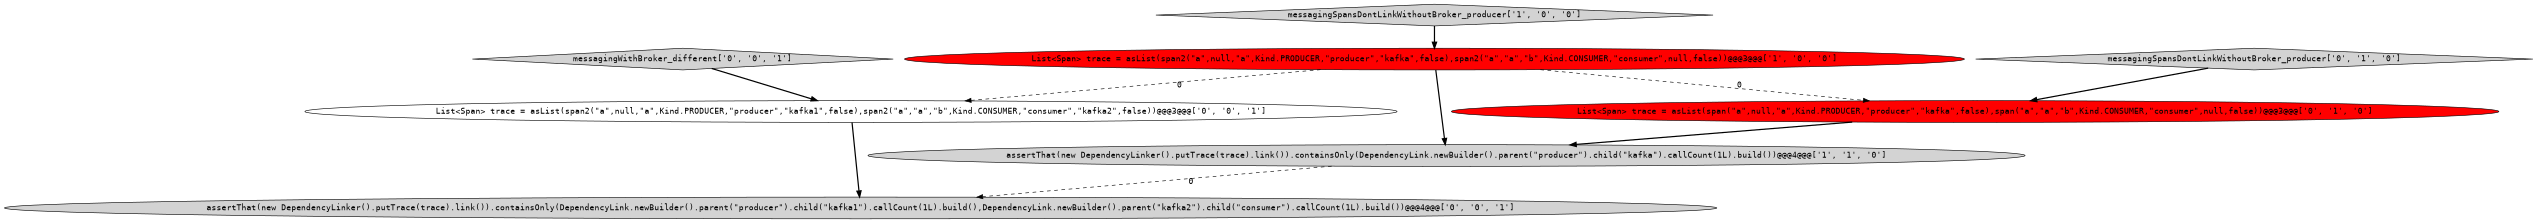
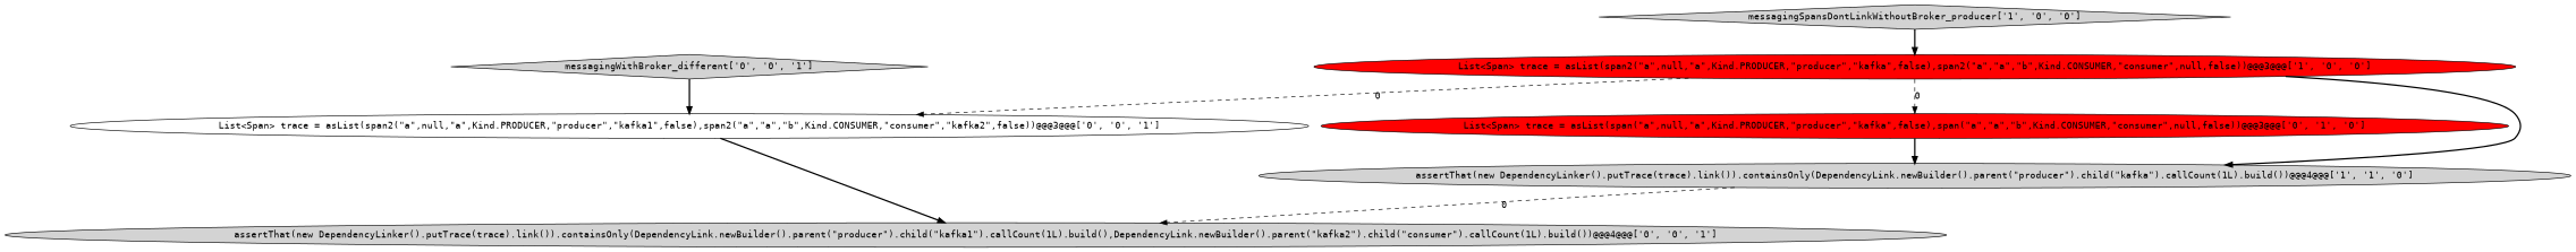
  digraph {
    fontname="DejaVu Sans Mono"
    node [fillcolor=lightgray shape=ellipse style=filled fontname="DejaVu Sans Mono"]
    edge [style=bold fontname="DejaVu Sans Mono"]
    n1 [fillcolor=red label="List<Span> trace = asList(span2(\"a\",null,\"a\",Kind.PRODUCER,\"producer\",\"kafka\",false),span2(\"a\",\"a\",\"b\",Kind.CONSUMER,\"consumer\",null,false))@@@3@@@['1', '0', '0']"]
    n2 [fillcolor=red label="List<Span> trace = asList(span(\"a\",null,\"a\",Kind.PRODUCER,\"producer\",\"kafka\",false),span(\"a\",\"a\",\"b\",Kind.CONSUMER,\"consumer\",null,false))@@@3@@@['0', '1', '0']"]
    n3 [fillcolor=white label="List<Span> trace = asList(span2(\"a\",null,\"a\",Kind.PRODUCER,\"producer\",\"kafka1\",false),span2(\"a\",\"a\",\"b\",Kind.CONSUMER,\"consumer\",\"kafka2\",false))@@@3@@@['0', '0', '1']"]
    n4 [label="assertThat(new DependencyLinker().putTrace(trace).link()).containsOnly(DependencyLink.newBuilder().parent(\"producer\").child(\"kafka\").callCount(1L).build())@@@4@@@['1', '1', '0']"]
    n5 [label="assertThat(new DependencyLinker().putTrace(trace).link()).containsOnly(DependencyLink.newBuilder().parent(\"producer\").child(\"kafka1\").callCount(1L).build(),DependencyLink.newBuilder().parent(\"kafka2\").child(\"consumer\").callCount(1L).build())@@@4@@@['0', '0', '1']"]
    n6 [label="messagingWithBroker_different['0', '0', '1']" shape=diamond]
-   n7 [label="messagingSpansDontLinkWithoutBroker_producer['0', '1', '0']" shape=diamond]
    n8 [label="messagingSpansDontLinkWithoutBroker_producer['1', '0', '0']" shape=diamond]
    n1 -> n2 [label=0 style=dashed]
    n1 -> n3 [label=0 style=dashed]
    n1 -> n4
    n2 -> n4
    n3 -> n5
    n4 -> n5 [label=0 style=dashed]
    n6 -> n3
-   n7 -> n2
    n8 -> n1
  }
